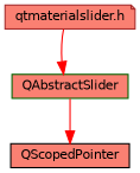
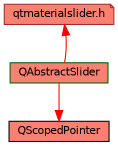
  digraph {
    node [fillcolor=salmon fontname=Helvetica fontsize=10 shape=box style=filled]
    edge [color=red fontname=Helvetica fontsize=10 labelfontname=Helvetica labelfontsize=10 style=solid]
    n1 [color=brown fontcolor=black height=0.2 label="qtmaterialslider.h" shape=note width=0.4]
    n2 [color=darkgreen height=0.2 label=QAbstractSlider width=0.4]
    n3 [color=black height=0.2 label=QScopedPointer width=0.4]
-   n1 -> n2
+   n2 -> n1
    n2 -> n3
  }
